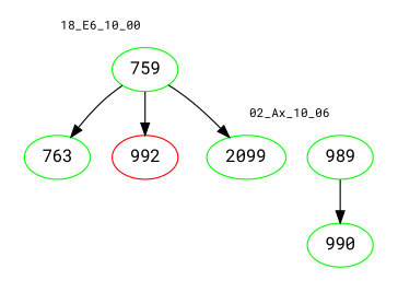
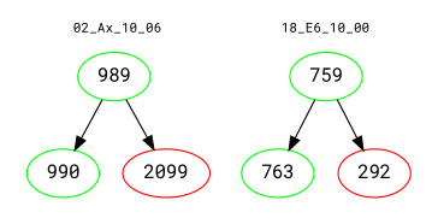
  digraph {
    fontname="Roboto Mono"
    node [color=green fontname="Roboto Mono"]
    edge [color=black fontname="Roboto Mono"]
    n1 [label=989]
    n2 [label=990]
-   n3 [label=2099]
+   n3 [color=red label=2099]
    n4 [label=759]
    n5 [label=763]
-   n6 [color=red label=992]
+   n6 [color=red label=292]
    subgraph cluster_1 {
      color=white
      fontsize=10
      label="02_Ax_10_06"
      n1
      n2
      n3
    }
    subgraph cluster_2 {
      color=white
      fontsize=10
      label="18_E6_10_00"
      n4
      n5
      n6
    }
    n1 -> n2
-   n4 -> n3
+   n1 -> n3
    n4 -> n5
    n4 -> n6
  }
